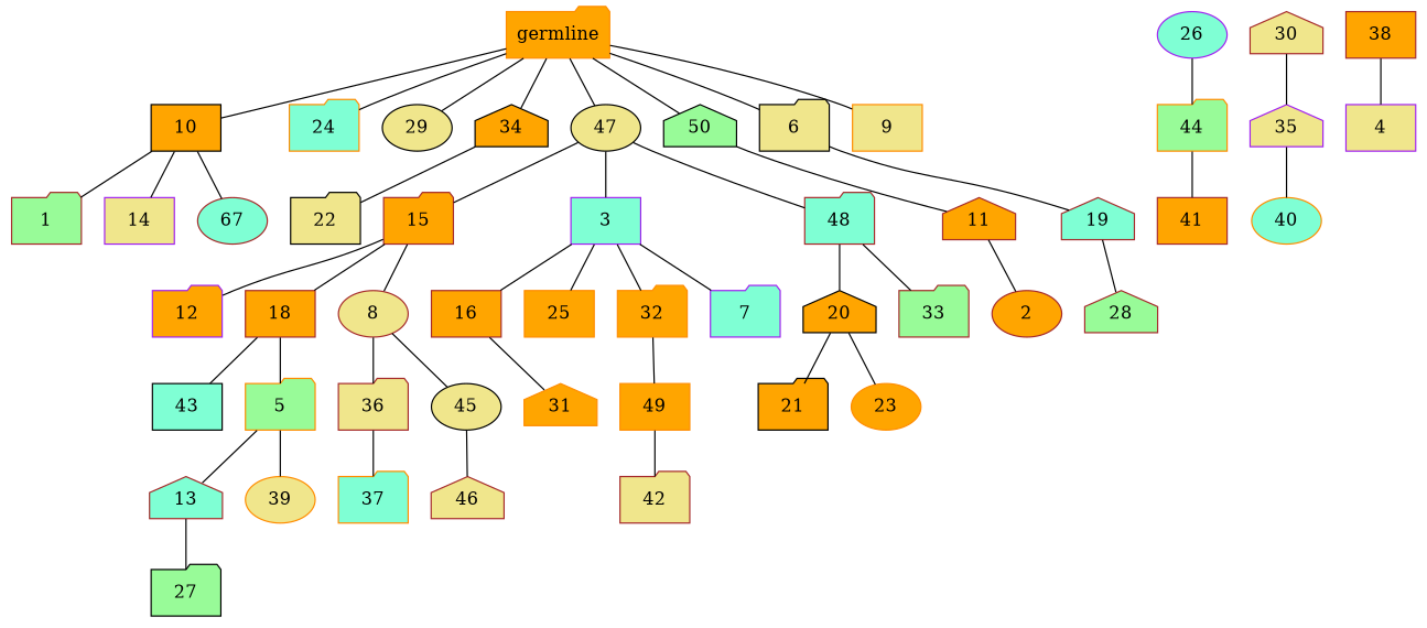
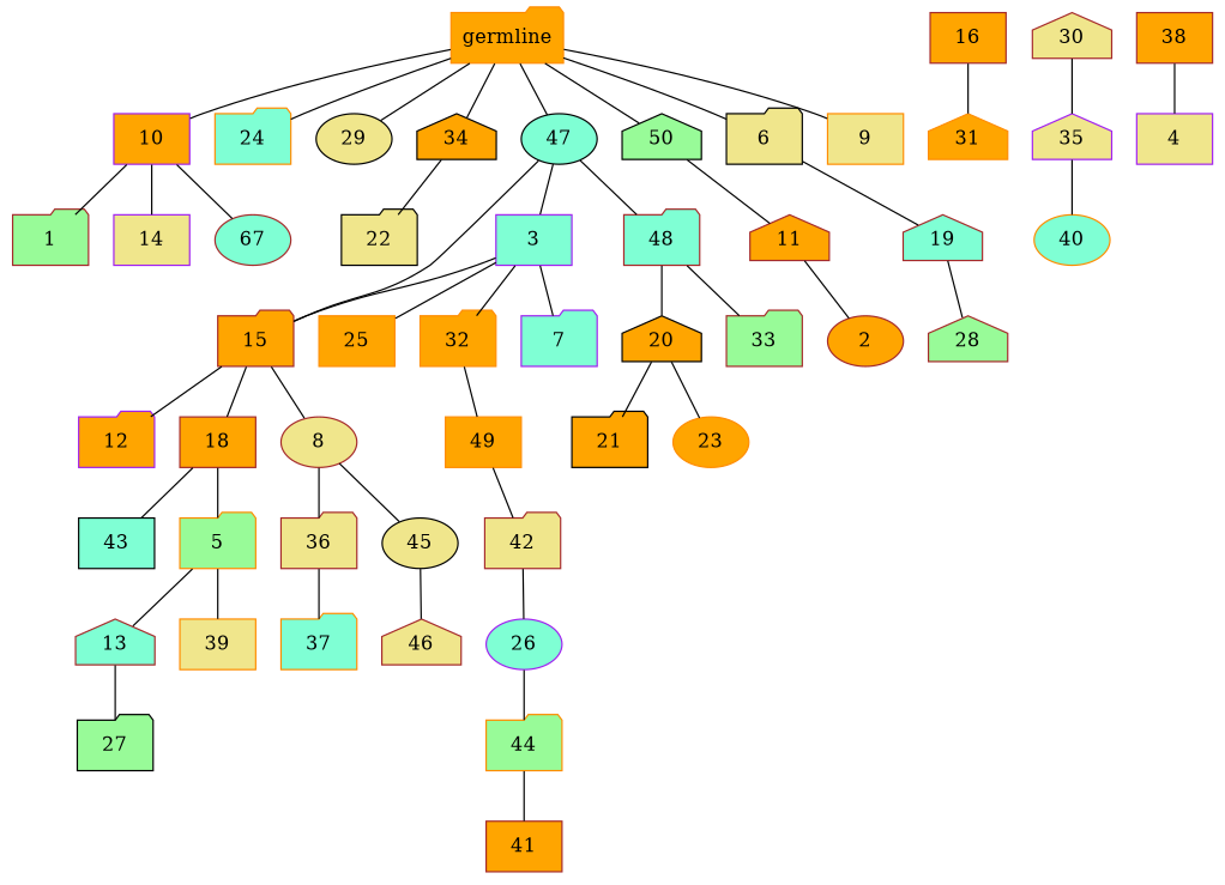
  graph {
    node [color=brown fillcolor=orange shape=folder style=filled]
    n1 [color=darkorange label=germline]
-   n2 [color=black label=10 shape=box]
+   n2 [color=purple label=10 shape=box]
    n3 [color=darkorange fillcolor=aquamarine label=24]
    n4 [color=black fillcolor=khaki label=29 shape=ellipse]
    n5 [color=black label=34 shape=house]
-   n6 [color=black fillcolor=khaki label=47 shape=ellipse]
+   n6 [color=black fillcolor=aquamarine label=47 shape=ellipse]
    n7 [color=black fillcolor=palegreen label=50 shape=house]
    n8 [color=black fillcolor=khaki label=6]
    n9 [color=darkorange fillcolor=khaki label=9 shape=box]
    n10 [fillcolor=palegreen label=1]
    n11 [color=purple fillcolor=khaki label=14 shape=box]
    n12 [fillcolor=aquamarine label=67 shape=ellipse]
    n13 [color=black fillcolor=khaki label=22]
    n14 [label=15]
    n15 [color=purple fillcolor=aquamarine label=3 shape=box]
    n16 [fillcolor=aquamarine label=48]
    n17 [label=11 shape=house]
    n18 [fillcolor=aquamarine label=19 shape=house]
    n19 [color=purple label=12]
    n20 [label=18 shape=box]
    n21 [fillcolor=khaki label=8 shape=ellipse]
    n22 [label=16 shape=box]
    n23 [color=darkorange label=25 shape=box]
    n24 [color=darkorange label=32]
    n25 [color=purple fillcolor=aquamarine label=7]
    n26 [color=black label=20 shape=house]
    n27 [fillcolor=palegreen label=33]
    n28 [color=black fillcolor=aquamarine label=43 shape=box]
    n29 [color=darkorange fillcolor=palegreen label=5]
    n30 [fillcolor=khaki label=36]
    n31 [color=black fillcolor=khaki label=45 shape=ellipse]
    n32 [fillcolor=aquamarine label=13 shape=house]
-   n33 [color=darkorange fillcolor=khaki label=39 shape=ellipse]
+   n33 [color=darkorange fillcolor=khaki label=39 shape=box]
    n34 [color=black fillcolor=palegreen label=27]
    n35 [color=darkorange fillcolor=aquamarine label=37]
    n36 [fillcolor=khaki label=46 shape=house]
    n37 [color=darkorange label=31 shape=house]
    n38 [color=darkorange label=49 shape=box]
    n39 [fillcolor=khaki label=42]
    n40 [color=purple fillcolor=aquamarine label=26 shape=ellipse]
    n41 [color=darkorange fillcolor=palegreen label=44]
    n42 [label=41 shape=box]
    n43 [color=black label=21]
    n44 [color=darkorange label=23 shape=ellipse]
    n45 [label=2 shape=ellipse]
    n46 [fillcolor=palegreen label=28 shape=house]
    n47 [fillcolor=khaki label=30 shape=house]
    n48 [color=purple fillcolor=khaki label=35 shape=house]
    n49 [label=38 shape=box]
    n50 [color=purple fillcolor=khaki label=4 shape=box]
    n51 [color=darkorange fillcolor=aquamarine label=40 shape=ellipse]
    n1 -- n2
    n1 -- n3
    n1 -- n4
    n1 -- n5
    n1 -- n6
    n1 -- n7
    n1 -- n8
    n1 -- n9
    n2 -- n10
    n2 -- n11
    n2 -- n12
    n5 -- n13
    n6 -- n14
    n6 -- n15
    n6 -- n16
    n7 -- n17
    n8 -- n18
    n14 -- n19
    n14 -- n20
    n14 -- n21
-   n15 -- n22
+   n15 -- n14
    n15 -- n23
    n15 -- n24
    n15 -- n25
    n16 -- n26
    n16 -- n27
    n17 -- n45
    n18 -- n46
    n20 -- n28
    n20 -- n29
    n21 -- n30
    n21 -- n31
    n22 -- n37
    n24 -- n38
    n26 -- n43
    n26 -- n44
    n29 -- n32
    n29 -- n33
    n30 -- n35
    n31 -- n36
    n32 -- n34
    n38 -- n39
+   n39 -- n40
    n40 -- n41
    n41 -- n42
    n47 -- n48
    n48 -- n51
    n49 -- n50
  }
